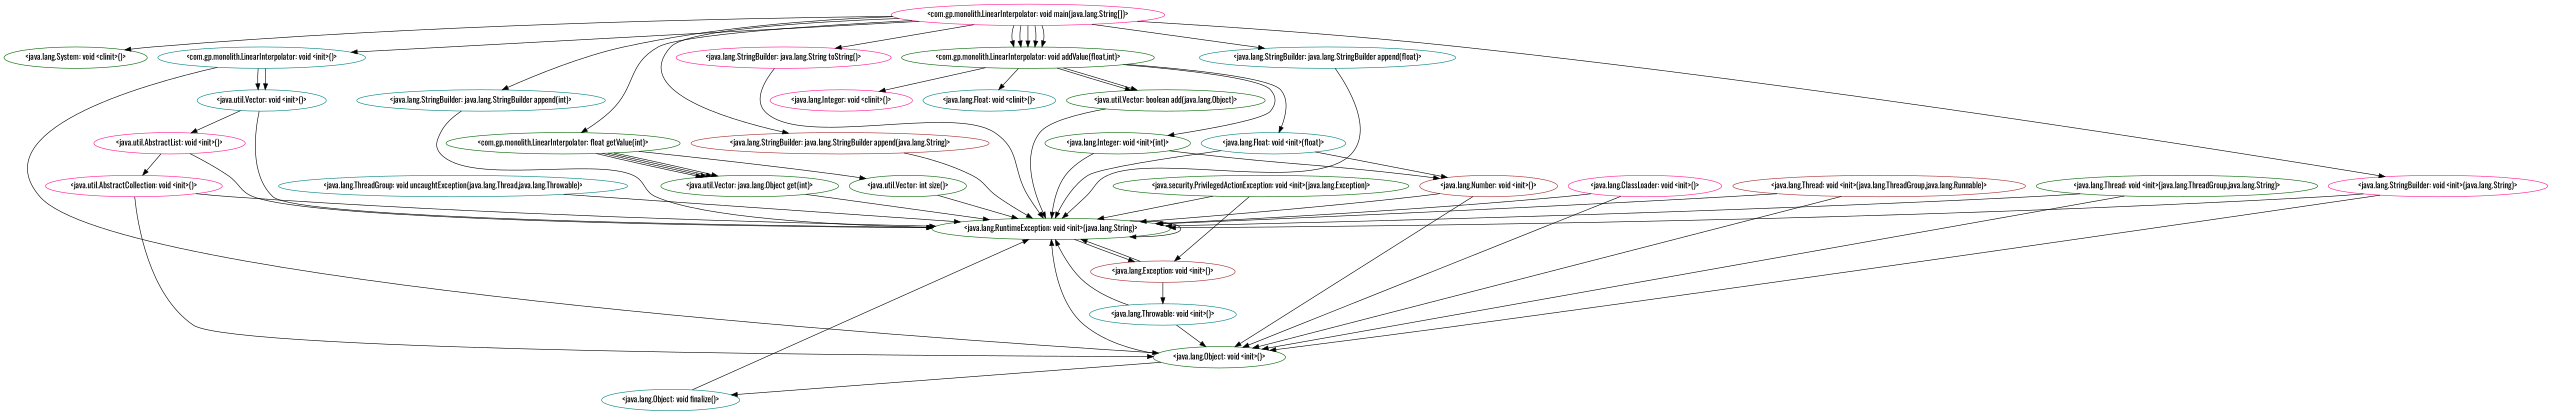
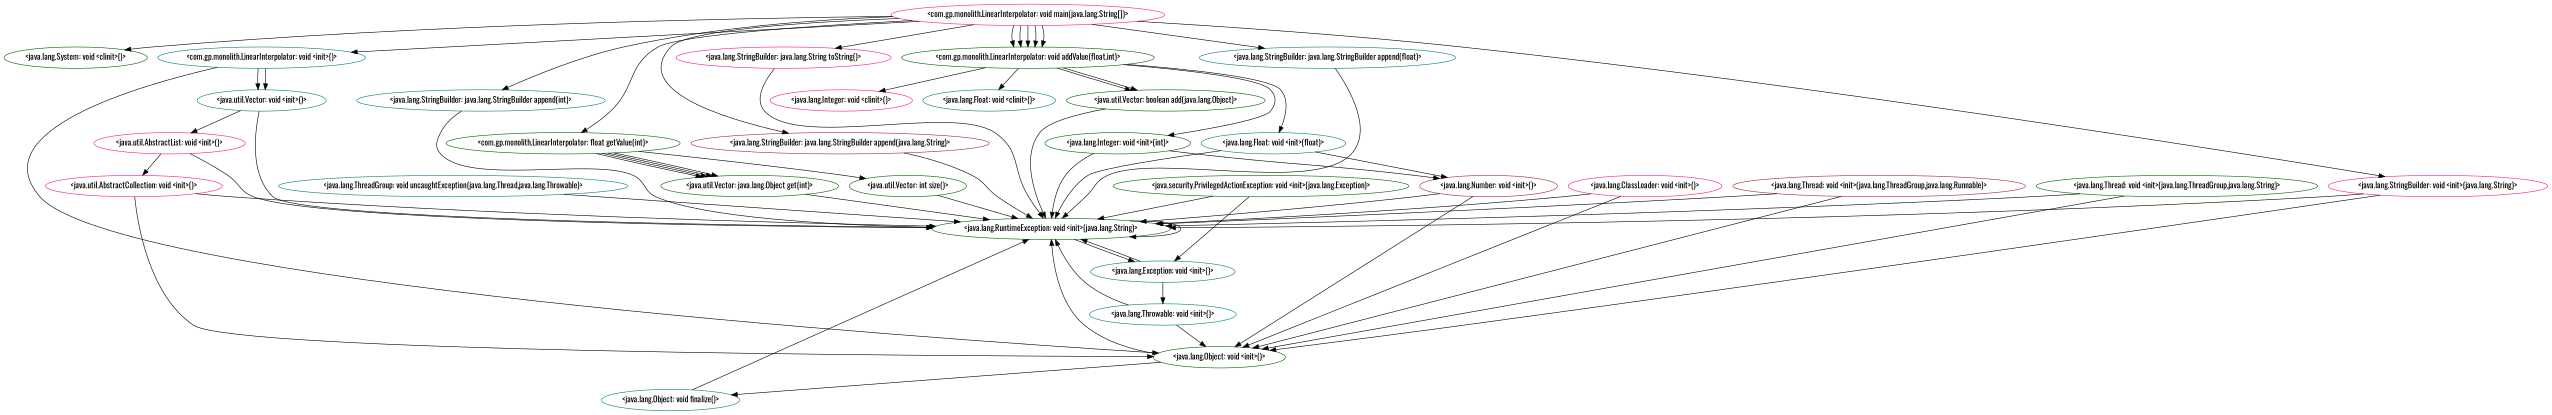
  digraph {
    fontname=Oswald
    node [color=darkgreen fontname=Oswald]
    edge [fontname=Oswald]
    "<com.gp.monolith.LinearInterpolator: void main(java.lang.String[])>" [color=deeppink]
    "<java.lang.System: void <clinit>()>"
    "<java.lang.StringBuilder: void <init>(java.lang.String)>" [color=deeppink]
    "<com.gp.monolith.LinearInterpolator: void <init>()>" [color=teal]
    "<java.lang.StringBuilder: java.lang.StringBuilder append(int)>" [color=teal]
    "<java.lang.StringBuilder: java.lang.StringBuilder append(java.lang.String)>" [color=brown]
    "<java.lang.StringBuilder: java.lang.StringBuilder append(float)>" [color=teal]
    "<java.lang.StringBuilder: java.lang.String toString()>" [color=deeppink]
    "<com.gp.monolith.LinearInterpolator: void addValue(float,int)>"
    "<com.gp.monolith.LinearInterpolator: float getValue(int)>"
    "<java.lang.RuntimeException: void <init>(java.lang.String)>"
    "<java.lang.Object: void <init>()>"
    "<java.util.Vector: void <init>()>" [color=teal]
    "<java.lang.Float: void <clinit>()>" [color=teal]
    "<java.lang.Integer: void <init>(int)>"
    "<java.lang.Float: void <init>(float)>" [color=teal]
    "<java.lang.Integer: void <clinit>()>" [color=deeppink]
    "<java.util.Vector: boolean add(java.lang.Object)>"
    "<java.util.Vector: int size()>"
    "<java.util.Vector: java.lang.Object get(int)>"
-   "<java.lang.Exception: void <init>()>" [color=brown]
+   "<java.lang.Exception: void <init>()>" [color=teal]
    "<java.lang.Object: void finalize()>" [color=teal]
    "<java.util.AbstractList: void <init>()>" [color=deeppink]
    "<java.lang.ThreadGroup: void uncaughtException(java.lang.Thread,java.lang.Throwable)>" [color=teal]
    "<java.lang.Throwable: void <init>()>" [color=teal]
    "<java.lang.ClassLoader: void <init>()>" [color=deeppink]
    "<java.security.PrivilegedActionException: void <init>(java.lang.Exception)>"
    "<java.lang.Thread: void <init>(java.lang.ThreadGroup,java.lang.Runnable)>" [color=brown]
    "<java.lang.Thread: void <init>(java.lang.ThreadGroup,java.lang.String)>"
    "<java.util.AbstractCollection: void <init>()>" [color=deeppink]
    "<java.lang.Number: void <init>()>" [color=brown]
    "<com.gp.monolith.LinearInterpolator: void main(java.lang.String[])>" -> "<java.lang.System: void <clinit>()>"
    "<com.gp.monolith.LinearInterpolator: void main(java.lang.String[])>" -> "<java.lang.StringBuilder: void <init>(java.lang.String)>"
    "<com.gp.monolith.LinearInterpolator: void main(java.lang.String[])>" -> "<com.gp.monolith.LinearInterpolator: void <init>()>"
    "<com.gp.monolith.LinearInterpolator: void main(java.lang.String[])>" -> "<java.lang.StringBuilder: java.lang.StringBuilder append(int)>"
    "<com.gp.monolith.LinearInterpolator: void main(java.lang.String[])>" -> "<java.lang.StringBuilder: java.lang.StringBuilder append(java.lang.String)>"
    "<com.gp.monolith.LinearInterpolator: void main(java.lang.String[])>" -> "<java.lang.StringBuilder: java.lang.StringBuilder append(float)>"
    "<com.gp.monolith.LinearInterpolator: void main(java.lang.String[])>" -> "<java.lang.StringBuilder: java.lang.String toString()>"
    "<com.gp.monolith.LinearInterpolator: void main(java.lang.String[])>" -> "<com.gp.monolith.LinearInterpolator: void addValue(float,int)>"
    "<com.gp.monolith.LinearInterpolator: void main(java.lang.String[])>" -> "<com.gp.monolith.LinearInterpolator: void addValue(float,int)>"
    "<com.gp.monolith.LinearInterpolator: void main(java.lang.String[])>" -> "<com.gp.monolith.LinearInterpolator: void addValue(float,int)>"
    "<com.gp.monolith.LinearInterpolator: void main(java.lang.String[])>" -> "<com.gp.monolith.LinearInterpolator: void addValue(float,int)>"
    "<com.gp.monolith.LinearInterpolator: void main(java.lang.String[])>" -> "<com.gp.monolith.LinearInterpolator: void addValue(float,int)>"
    "<com.gp.monolith.LinearInterpolator: void main(java.lang.String[])>" -> "<com.gp.monolith.LinearInterpolator: float getValue(int)>"
    "<java.lang.StringBuilder: void <init>(java.lang.String)>" -> "<java.lang.RuntimeException: void <init>(java.lang.String)>"
    "<java.lang.StringBuilder: void <init>(java.lang.String)>" -> "<java.lang.Object: void <init>()>"
    "<com.gp.monolith.LinearInterpolator: void <init>()>" -> "<java.lang.Object: void <init>()>"
    "<com.gp.monolith.LinearInterpolator: void <init>()>" -> "<java.util.Vector: void <init>()>"
    "<com.gp.monolith.LinearInterpolator: void <init>()>" -> "<java.util.Vector: void <init>()>"
    "<java.lang.StringBuilder: java.lang.StringBuilder append(int)>" -> "<java.lang.RuntimeException: void <init>(java.lang.String)>"
    "<java.lang.StringBuilder: java.lang.StringBuilder append(java.lang.String)>" -> "<java.lang.RuntimeException: void <init>(java.lang.String)>"
    "<java.lang.StringBuilder: java.lang.StringBuilder append(float)>" -> "<java.lang.RuntimeException: void <init>(java.lang.String)>"
    "<java.lang.StringBuilder: java.lang.String toString()>" -> "<java.lang.RuntimeException: void <init>(java.lang.String)>"
    "<com.gp.monolith.LinearInterpolator: void addValue(float,int)>" -> "<java.lang.Float: void <clinit>()>"
    "<com.gp.monolith.LinearInterpolator: void addValue(float,int)>" -> "<java.lang.Integer: void <init>(int)>"
    "<com.gp.monolith.LinearInterpolator: void addValue(float,int)>" -> "<java.lang.Float: void <init>(float)>"
    "<com.gp.monolith.LinearInterpolator: void addValue(float,int)>" -> "<java.lang.Integer: void <clinit>()>"
    "<com.gp.monolith.LinearInterpolator: void addValue(float,int)>" -> "<java.util.Vector: boolean add(java.lang.Object)>"
    "<com.gp.monolith.LinearInterpolator: void addValue(float,int)>" -> "<java.util.Vector: boolean add(java.lang.Object)>"
    "<com.gp.monolith.LinearInterpolator: float getValue(int)>" -> "<java.util.Vector: int size()>"
    "<com.gp.monolith.LinearInterpolator: float getValue(int)>" -> "<java.util.Vector: java.lang.Object get(int)>"
    "<com.gp.monolith.LinearInterpolator: float getValue(int)>" -> "<java.util.Vector: java.lang.Object get(int)>"
    "<com.gp.monolith.LinearInterpolator: float getValue(int)>" -> "<java.util.Vector: java.lang.Object get(int)>"
    "<com.gp.monolith.LinearInterpolator: float getValue(int)>" -> "<java.util.Vector: java.lang.Object get(int)>"
    "<java.lang.RuntimeException: void <init>(java.lang.String)>" -> "<java.lang.RuntimeException: void <init>(java.lang.String)>"
    "<java.lang.RuntimeException: void <init>(java.lang.String)>" -> "<java.lang.Exception: void <init>()>"
    "<java.lang.Object: void <init>()>" -> "<java.lang.RuntimeException: void <init>(java.lang.String)>"
    "<java.lang.Object: void <init>()>" -> "<java.lang.Object: void finalize()>"
    "<java.util.Vector: void <init>()>" -> "<java.lang.RuntimeException: void <init>(java.lang.String)>"
    "<java.util.Vector: void <init>()>" -> "<java.util.AbstractList: void <init>()>"
    "<java.lang.Integer: void <init>(int)>" -> "<java.lang.RuntimeException: void <init>(java.lang.String)>"
    "<java.lang.Integer: void <init>(int)>" -> "<java.lang.Number: void <init>()>"
    "<java.lang.Float: void <init>(float)>" -> "<java.lang.RuntimeException: void <init>(java.lang.String)>"
    "<java.lang.Float: void <init>(float)>" -> "<java.lang.Number: void <init>()>"
    "<java.util.Vector: boolean add(java.lang.Object)>" -> "<java.lang.RuntimeException: void <init>(java.lang.String)>"
    "<java.util.Vector: int size()>" -> "<java.lang.RuntimeException: void <init>(java.lang.String)>"
    "<java.util.Vector: java.lang.Object get(int)>" -> "<java.lang.RuntimeException: void <init>(java.lang.String)>"
    "<java.lang.Exception: void <init>()>" -> "<java.lang.RuntimeException: void <init>(java.lang.String)>"
    "<java.lang.Exception: void <init>()>" -> "<java.lang.Throwable: void <init>()>"
    "<java.lang.Object: void finalize()>" -> "<java.lang.RuntimeException: void <init>(java.lang.String)>"
    "<java.util.AbstractList: void <init>()>" -> "<java.lang.RuntimeException: void <init>(java.lang.String)>"
    "<java.util.AbstractList: void <init>()>" -> "<java.util.AbstractCollection: void <init>()>"
    "<java.lang.ThreadGroup: void uncaughtException(java.lang.Thread,java.lang.Throwable)>" -> "<java.lang.RuntimeException: void <init>(java.lang.String)>"
    "<java.lang.Throwable: void <init>()>" -> "<java.lang.RuntimeException: void <init>(java.lang.String)>"
    "<java.lang.Throwable: void <init>()>" -> "<java.lang.Object: void <init>()>"
    "<java.lang.ClassLoader: void <init>()>" -> "<java.lang.RuntimeException: void <init>(java.lang.String)>"
    "<java.lang.ClassLoader: void <init>()>" -> "<java.lang.Object: void <init>()>"
    "<java.security.PrivilegedActionException: void <init>(java.lang.Exception)>" -> "<java.lang.RuntimeException: void <init>(java.lang.String)>"
    "<java.security.PrivilegedActionException: void <init>(java.lang.Exception)>" -> "<java.lang.Exception: void <init>()>"
    "<java.lang.Thread: void <init>(java.lang.ThreadGroup,java.lang.Runnable)>" -> "<java.lang.RuntimeException: void <init>(java.lang.String)>"
    "<java.lang.Thread: void <init>(java.lang.ThreadGroup,java.lang.Runnable)>" -> "<java.lang.Object: void <init>()>"
    "<java.lang.Thread: void <init>(java.lang.ThreadGroup,java.lang.String)>" -> "<java.lang.RuntimeException: void <init>(java.lang.String)>"
    "<java.lang.Thread: void <init>(java.lang.ThreadGroup,java.lang.String)>" -> "<java.lang.Object: void <init>()>"
    "<java.util.AbstractCollection: void <init>()>" -> "<java.lang.RuntimeException: void <init>(java.lang.String)>"
    "<java.util.AbstractCollection: void <init>()>" -> "<java.lang.Object: void <init>()>"
    "<java.lang.Number: void <init>()>" -> "<java.lang.RuntimeException: void <init>(java.lang.String)>"
    "<java.lang.Number: void <init>()>" -> "<java.lang.Object: void <init>()>"
  }
